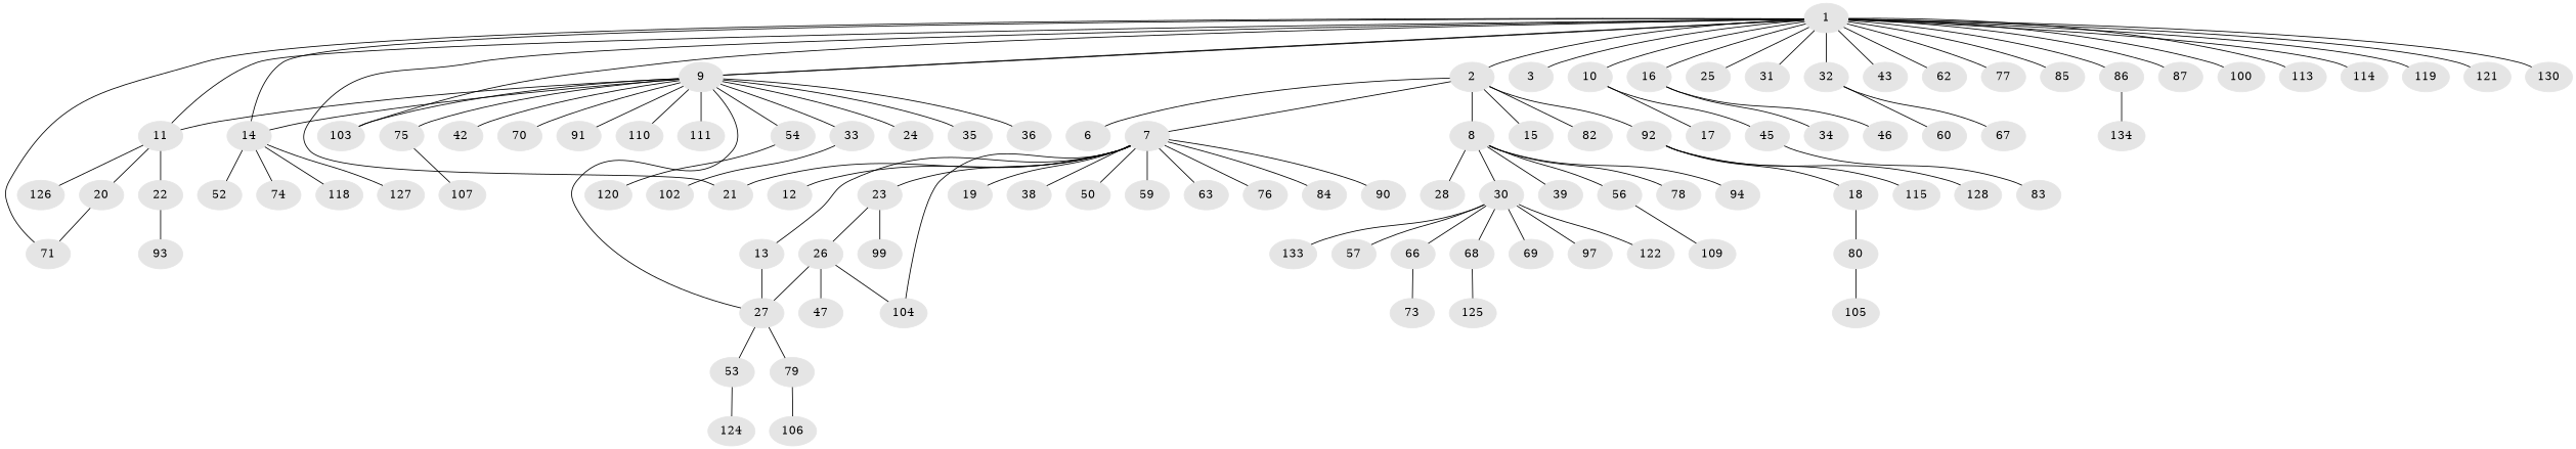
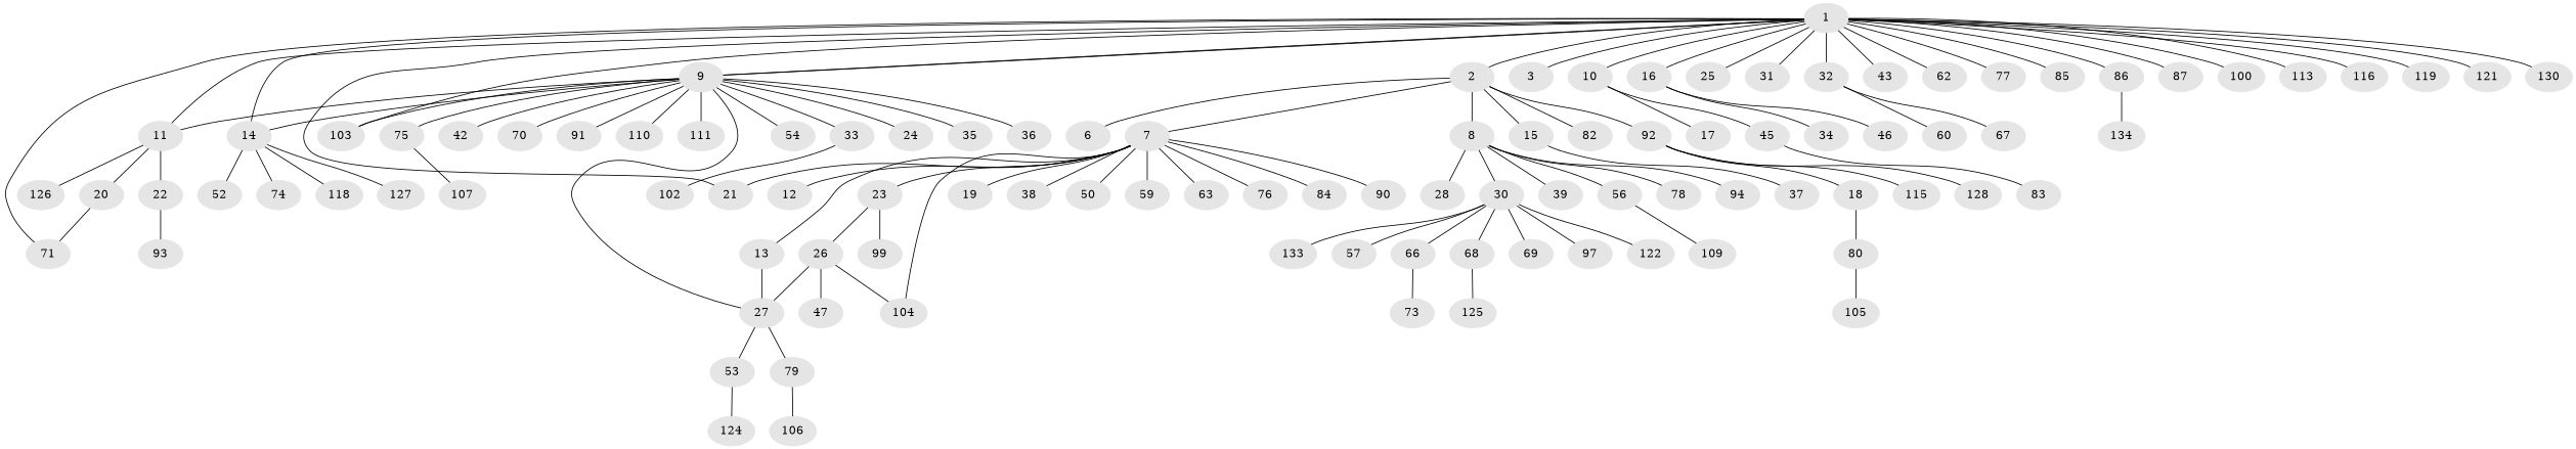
  graph {
    node [color=gray90 style=filled]
    1 [super="+4"]
    2 [super="+5"]
    3
    9 [super="+29"]
    10 [super="+61"]
    11 [super="+112"]
    14 [super="+96"]
    16
    21 [super="+116"]
    25 [super="+44"]
    31
    32 [super="+49"]
    43
    62
    71 [super="+129"]
    77
    85
    86
    87
    100
    103
    113
-   114
+   114 [label=116]
    119
    121
    130
    6
    7 [super="+98"]
    8 [super="+88"]
    15 [super="+65"]
    82
    92 [super="+95"]
    54 [super="+58"]
    24
    27 [super="+123"]
    33 [super="+41"]
    35
    36
    42
    70
    75 [super="+89"]
    91
    110
    111
    17
    45 [super="+108"]
    20
    22 [super="+52"]
    126
    n50 [label=52]
    74
    118
    127
    34 [super="+40"]
    46 [super="+51"]
    60 [super="+132"]
    67
-   120
    134
    12
    13
    19
    23
    38
    50
    59
    63
    76
    84
    90
    104
    28
    30 [super="+48"]
    39
    56
    78
    94
+   37
    18
    80
    115
    128
    26 [super="+81"]
    99
    57
    66
    68 [super="+117"]
    69
    97 [super="+101"]
    122
    133
    109
    53 [super="+64"]
    79
    102
    107
    83
    93 [super="+131"]
    105
    47 [super="+55"]
    124
    106
    73
    125
    1 -- 2
    1 -- 3
    1 -- 9
    1 -- 9
    1 -- 10
    1 -- 11
    1 -- 14
    1 -- 16
    1 -- 21
    1 -- 25
    1 -- 31
    1 -- 32
    1 -- 43
    1 -- 62
    1 -- 71
    1 -- 77 [weight=2]
    1 -- 85
    1 -- 86
    1 -- 87
    1 -- 100
    1 -- 103
    1 -- 113
    1 -- 114
    1 -- 119
    1 -- 121
    1 -- 130
    2 -- 6
    2 -- 7
    2 -- 8
    2 -- 15
    2 -- 82
    2 -- 92
    9 -- 11
    9 -- 14
    9 -- 103
    9 -- 54
    9 -- 24
    9 -- 27
    9 -- 33
    9 -- 35
    9 -- 36
    9 -- 42
    9 -- 70
    9 -- 75
    9 -- 91
    9 -- 110
    9 -- 111
    10 -- 17
    10 -- 45
    11 -- 20
    11 -- 22
    11 -- 126
    14 -- n50
    14 -- 74
    14 -- 118
    14 -- 127
    16 -- 34
    16 -- 46
    32 -- 60
    32 -- 67
    86 -- 134
    7 -- 21
    7 -- 12
    7 -- 13
    7 -- 19
    7 -- 23
    7 -- 38
    7 -- 50
    7 -- 59
    7 -- 63
    7 -- 76
    7 -- 84
    7 -- 90
    7 -- 104
    8 -- 28
    8 -- 30
    8 -- 39
    8 -- 56
    8 -- 78
    8 -- 94
+   15 -- 37
    92 -- 18
    92 -- 115
    92 -- 128
-   54 -- 120
    27 -- 53
    27 -- 79
    33 -- 102
    75 -- 107
    45 -- 83
    20 -- 71
    22 -- 93
    13 -- 27
    23 -- 26
    23 -- 99
    30 -- 57
    30 -- 66
    30 -- 68
    30 -- 69
    30 -- 97
    30 -- 122
    30 -- 133
    56 -- 109
    18 -- 80
    80 -- 105
    26 -- 27
    26 -- 104
    26 -- 47
    66 -- 73
    68 -- 125
    53 -- 124
    79 -- 106
  }
